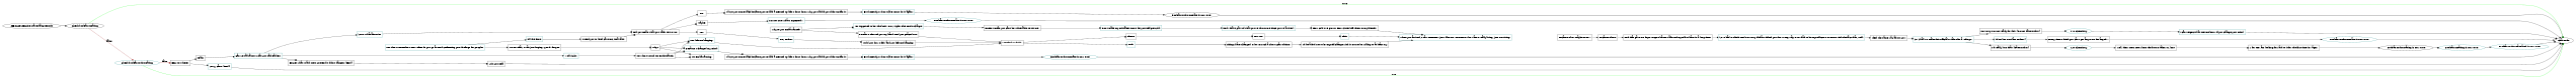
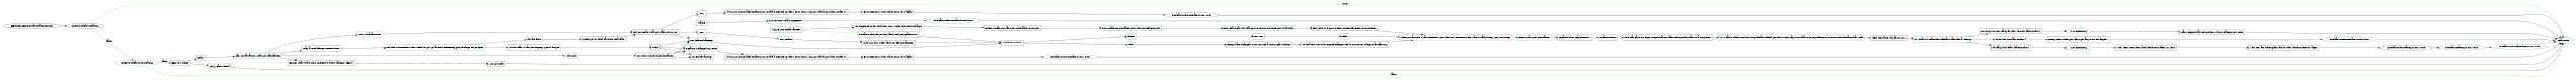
  digraph {
    rankdir=LR
    node [color=black shape=box]
    edge [arrowhead=box]
    n1 [label="/EE/Types/Engine/StartDialogueNode" shape=""]
    n2 [label="Check boolean IsDating" shape=""]
    "Chat ends." [shape=""]
    n4 [color=teal label="Check boolean ArthurDating" shape=""]
    n5 [label="Hey. You there?"]
    n6 [label="Yeah?"]
    n7 [color=teal label="Sorry, can't. [End.]"]
    n8 [color=teal label="Can we talk about what you said earlier?"]
    n9 [color=teal label="...All right."]
+   n10 [label="I say a lot of things. Remind me?"]
    n11 [color=teal label="Sure. What about it?"]
    n12 [label="Forget what I said. Let's pretend it didn't happen. [End.]"]
    n13 [label="You don't sound too enthusiastic."]
    n14 [color=teal label="You don't remember? How often do you go around confessing your feelings for people?"]
    n15 [label="Did you mean what you said? Yes or no."]
    n16 [label="Suit yourself."]
    n17 [color=teal label="Because I changed my mind."]
    n18 [color=teal label="You left me hanging."]
    n19 [label="It's embarrassing."]
    n20 [label="It's not that, I was just hoping *you'd* forget."]
    n21 [color=teal label="All the time."]
    n22 [label="Yes."]
    n23 [label="No."]
    n24 [label="Maybe."]
    n25 [label="I'll cut you some slack because you've had a messed up life. I don't know why you said if you didn't mean it."]
    n26 [label="I needed to think."]
    n27 [label="Why?"]
    n28 [label="I need you to level care me, smartass."]
    n29 [color=teal label="But, Arthur."]
    n30 [label="I'll cut you some slack because you've had a messed up life. I don't know why you said if you didn't mean it."]
    n31 [color=teal label="I'm not sure what I expected..."]
    n32 [color=teal label="But honestly? I don't care. Don't do it again."]
    n33 [label="About?"]
    n34 [color=teal label="And?"]
    n35 [label="Why're you embarrassed?"]
    n36 [color=teal label="I'm supposed to be \"the boss\" now, right? The one in charge."]
    n37 [label="I mean. I showed you my hand. And you peaced out."]
    n38 [label="I told you how I felt, and you left me hanging."]
    n39 [color=teal label="But honestly? I don't care. Don't do it again."]
    n40 [color=teal label="Boolean ArthurNoDate is now true." shape=""]
    n41 [color=teal label="Boolean ArthurNoDate is now true." shape=""]
    n42 [label="You. Us."]
    n43 [label="Things have changed. A lot. In such a short span of time."]
    n44 [label="Doesn't mean you can't be vulnerable. Trust me."]
    n45 [label="Boolean ArthurNoDate is now true." shape=""]
    n46 [color=teal label="This."]
    n47 [label="I'd be a fool not to let myself change with it. To not be willing to at least try."]
    n48 [color=teal label="Don't make my mistakes. Don't let yourself get cold."]
    n49 [color=teal label="When you arrived, I saw someone *just* like me - someone who wasn't really living, just surviving."]
    n50 [color=teal label="And...that's part of what you've shown me since you've arrived."]
+   n51 [color=teal label="Then...I saw you come alive."]
    n52 [label="How cold I've grown. How closed off. Even to my friends."]
    n53 [label="Because of us. Maybe even..."]
    n54 [label="Because of me."]
    n55 [label="And that gave me hope. Hope I haven't allowed myself to have in a long time."]
    n56 [color=teal label="So...I had to think. And I'm sorry if that rubbed you the wrong way. But I had to let myself come to terms with the fact that, well."]
    n57 [label="I feel the same way about you."]
    n58 [color=teal label="So. Shall we make this official? Make this a \"thing?\""]
    n59 [label="I'd really love that. [Date Arthur.]"]
    n60 [label="I'm sorry. I'm not ready for this. [Do not date Arthur.]"]
    n61 [color=teal label="lol no [Do not date Arthur.]"]
    n62 [color=teal label="+20 Chemistry" shape=""]
    n63 [color=teal label="+10 Chemistry" shape=""]
    n64 [label="Every time I think you can't get any more deranged..."]
    n65 [label="Well, then. Let's see where the future takes us, hm?"]
    n66 [color=teal label="I can respect that. Let me know if you change your mind."]
    n67 [color=teal label="Boolean ArthurNoDate is now true." shape=""]
    n68 [label="I, for one, am looking forward to it for the first time in...ages."]
    n69 [label="Boolean ArthurDating is now true." shape=""]
    n70 [color=teal label="Boolean IsDating is now true." shape=""]
    n71 [color=teal label="Boolean ArthurHasDated is now true." shape=""]
    n1 -> n2 [arrowhead=dot]
    n2 -> "Chat ends." [color=green label=true]
    n2 -> n4 [arrowhead=dot color=brown label=false]
-   n4 -> "Chat ends." [color=green label=true]
+   n4 -> "Chat ends." [color=green label=false]
    n4 -> n5 [color=brown label=false]
    n5 -> n6 [arrowhead=dot]
    n5 -> n7 [arrowhead=dot]
    n6 -> n8 [arrowhead=dot]
    n7 -> "Chat ends." [arrowhead=dot]
    n8 -> n9 [arrowhead=normal]
+   n8 -> n10 [arrowhead=normal]
    n8 -> n11 [arrowhead=dot]
    n8 -> n12
    n9 -> n13 [arrowhead=normal]
+   n10 -> n14
    n11 -> n15
    n12 -> n16
    n13 -> n17
    n13 -> n18 [arrowhead=normal]
    n13 -> n19
    n14 -> n20 [arrowhead=dot]
    n14 -> n21 [arrowhead=normal]
    n15 -> n22 [arrowhead=normal]
    n15 -> n23 [arrowhead=dot]
-   n15 -> n24
+   n15 -> n18
    n16 -> "Chat ends." [arrowhead=dot]
    n17 -> n25
    n18 -> n26 [arrowhead=normal]
    n20 -> n27
    n21 -> n28 [arrowhead=normal]
    n22 -> n29 [arrowhead=normal]
    n23 -> n30
    n24 -> n31 [arrowhead=dot]
    n25 -> n32
    n26 -> n33
    n26 -> n34 [arrowhead=dot]
    n27 -> n17
    n27 -> n18
    n27 -> n19 [arrowhead=dot]
    n28 -> n15
    n29 -> n38
    n30 -> n39 [arrowhead=normal]
    n31 -> n40 [arrowhead=normal]
    n32 -> n41 [arrowhead=normal]
    n33 -> n42
    n34 -> n43 [arrowhead=dot]
    n35 -> n36
-   n35 -> n37 [arrowhead=normal]
+   n35 -> n37 [arrowhead=normal color=green]
    n36 -> n44 [arrowhead=normal]
    n37 -> n26 [arrowhead=normal]
    n38 -> n26 [arrowhead=normal]
    n39 -> n45 [arrowhead=normal]
    n40 -> "Chat ends." [arrowhead=dot]
    n41 -> "Chat ends."
    n42 -> n46
    n43 -> n47 [arrowhead=normal]
    n44 -> n48
    n45 -> "Chat ends." [arrowhead=dot]
    n46 -> n49 [arrowhead=dot]
    n47 -> n49 [arrowhead=normal]
    n48 -> n50 [arrowhead=dot]
+   n49 -> n51 [arrowhead=dot]
    n50 -> n52
+   n51 -> n53 [arrowhead=dot]
    n52 -> n49
    n53 -> n54 [arrowhead=normal]
    n54 -> n55 [arrowhead=normal]
    n55 -> n56 [arrowhead=dot]
    n56 -> n57 [arrowhead=normal]
    n57 -> n58
    n58 -> n59 [arrowhead=dot]
    n58 -> n60 [arrowhead=normal]
    n58 -> n61 [arrowhead=dot]
    n59 -> n62
    n60 -> n63
    n61 -> n64 [arrowhead=normal]
    n62 -> n65 [arrowhead=normal]
    n63 -> n66 [arrowhead=dot]
    n64 -> n67 [arrowhead=normal]
    n65 -> n68
    n66 -> "Chat ends."
    n67 -> "Chat ends." [arrowhead=normal]
    n68 -> n69 [arrowhead=dot]
    n69 -> n70
    n70 -> n71 [arrowhead=normal]
    n71 -> "Chat ends."
  }
